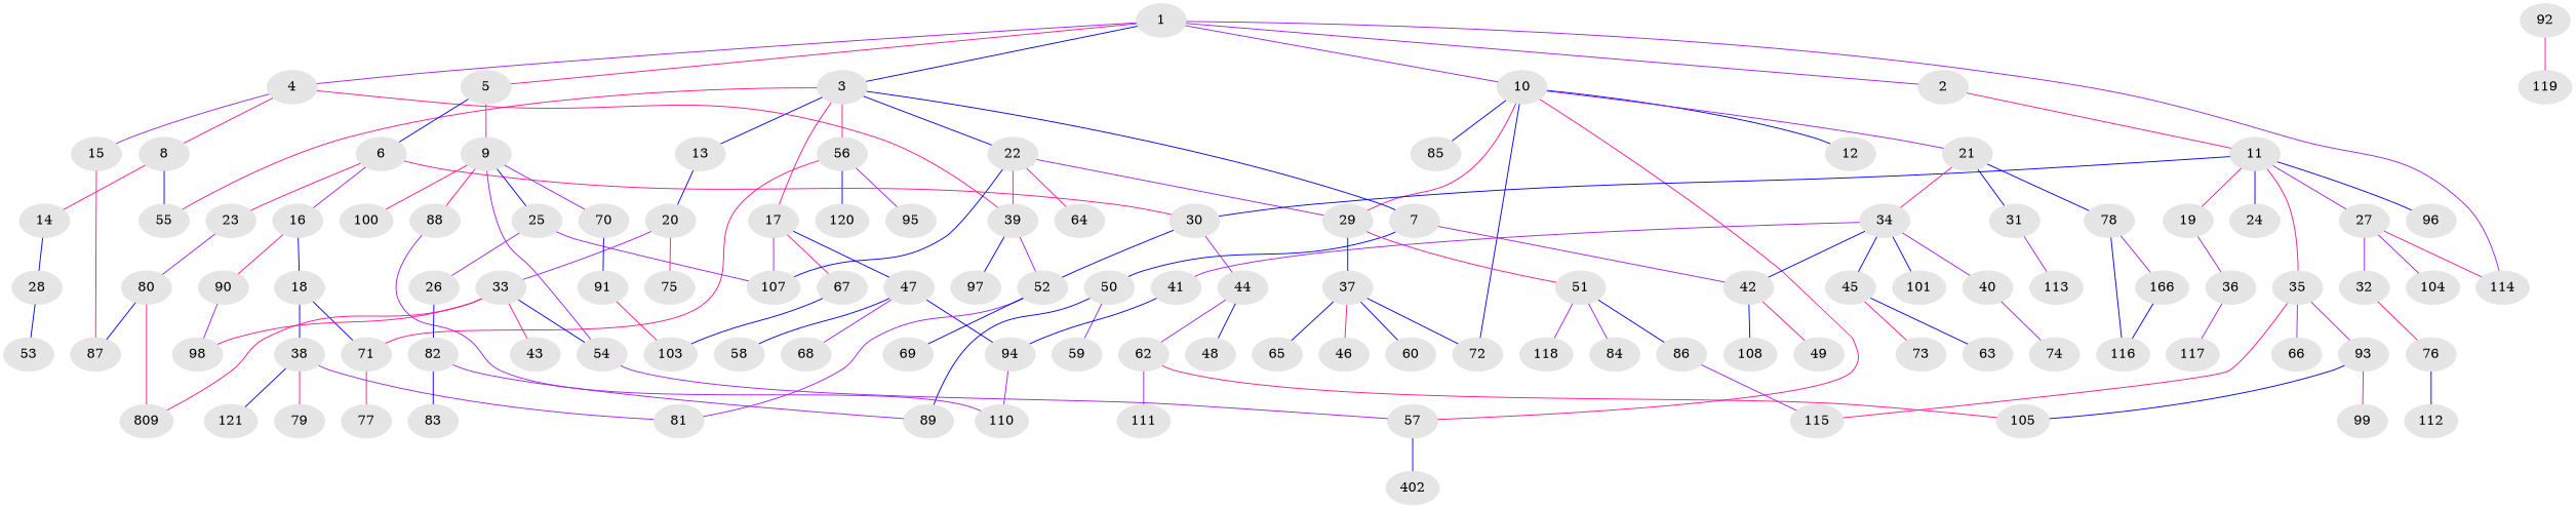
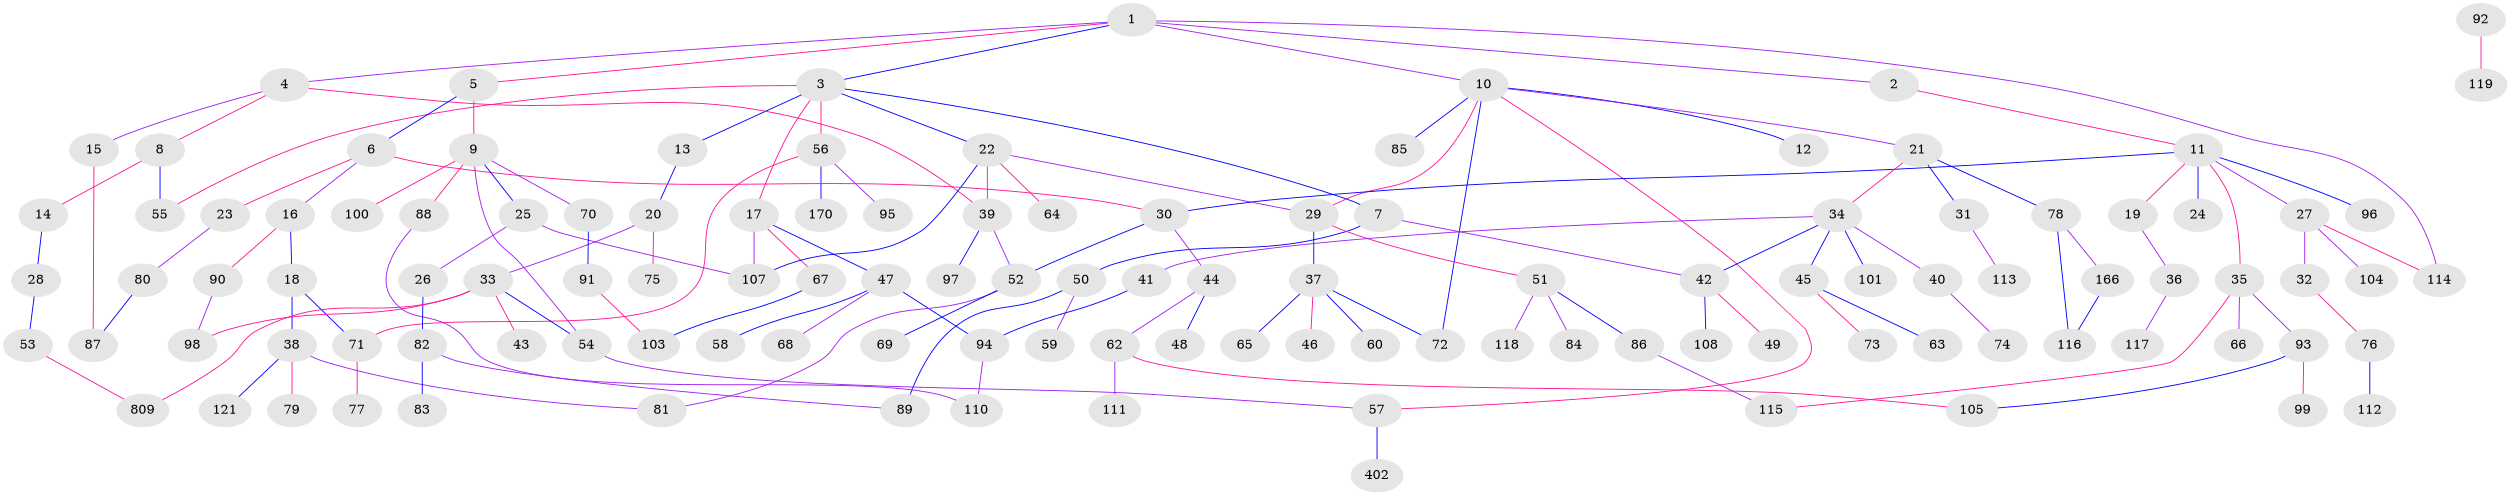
  graph {
    node [color=gray90 style=filled]
    edge [color=blue]
    1
    2
    3
    4
    5
    10
    114
    11
    7
    13
    17
    22
    55
    56
    8
    15
    39
    6
    9
    12
    21
    29
    57
    72
    85
    30
    19
    24
    27
    35
    96
    42
    50
    20
    47
    67
    107
    64
    71
    95
-   120
+   120 [label=170]
    14
    87
    52
    97
    16
    23
    25
    54
    70
    88
    100
    18
    90
    80
    44
    49
    108
    59
    89
    28
    26
    91
    110
    31
    34
    78
    37
    51
    n70 [label=402]
    36
    32
    104
    66
    93
    115
    33
    75
    53
    38
    98
    94
    58
    68
    103
    79
    81
    121
    77
    117
    43
    n92 [label=809]
    113
    40
    41
    45
    101
    n98 [label=166]
    116
    82
    83
    76
    46
    60
    65
    84
    86
    118
    48
    62
    69
    112
    74
    63
    73
    105
    99
    111
    92
    119
    1 -- 2 [color=purple]
    1 -- 3
    1 -- 4 [color=purple]
    1 -- 5 [color=deeppink]
    1 -- 10 [color=purple]
    1 -- 114 [color=purple]
    2 -- 11 [color=deeppink]
    3 -- 7
    3 -- 13
    3 -- 17 [color=deeppink]
    3 -- 22
    3 -- 55 [color=deeppink]
    3 -- 56 [color=deeppink]
    4 -- 8 [color=deeppink]
    4 -- 15 [color=purple]
    4 -- 39 [color=deeppink]
    5 -- 6
    5 -- 9 [color=deeppink]
    10 -- 12
    10 -- 21 [color=purple]
    10 -- 29 [color=deeppink]
    10 -- 57 [color=deeppink]
    10 -- 72
    10 -- 85
    11 -- 30
    11 -- 19 [color=deeppink]
    11 -- 24
    11 -- 27 [color=purple]
    11 -- 35 [color=deeppink]
    11 -- 96
    7 -- 42 [color=purple]
    7 -- 50
    13 -- 20
    17 -- 47
    17 -- 67 [color=deeppink]
    17 -- 107 [color=purple]
    22 -- 39 [color=deeppink]
    22 -- 29 [color=purple]
    22 -- 107
    22 -- 64 [color=deeppink]
    56 -- 71 [color=deeppink]
    56 -- 95 [color=purple]
    56 -- 120
    8 -- 55
    8 -- 14 [color=deeppink]
    15 -- 87 [color=deeppink]
    39 -- 52 [color=purple]
    39 -- 97
    6 -- 30 [color=deeppink]
    6 -- 16 [color=purple]
    6 -- 23 [color=deeppink]
    9 -- 25
    9 -- 54 [color=purple]
    9 -- 70 [color=purple]
    9 -- 88 [color=deeppink]
    9 -- 100 [color=deeppink]
    21 -- 31
    21 -- 34 [color=deeppink]
    21 -- 78
    29 -- 37
    29 -- 51 [color=deeppink]
    57 -- n70
    30 -- 52
    30 -- 44 [color=purple]
    19 -- 36 [color=purple]
    27 -- 114 [color=deeppink]
    27 -- 32 [color=purple]
    27 -- 104 [color=purple]
    35 -- 66 [color=purple]
    35 -- 93 [color=purple]
    35 -- 115 [color=deeppink]
    42 -- 49 [color=deeppink]
    42 -- 108
    50 -- 59 [color=purple]
    50 -- 89
    20 -- 33 [color=purple]
    20 -- 75 [color=deeppink]
    47 -- 94
    47 -- 58
    47 -- 68 [color=purple]
    67 -- 103
    71 -- 77 [color=deeppink]
    14 -- 28
    52 -- 81 [color=purple]
    52 -- 69
    16 -- 18
    16 -- 90 [color=deeppink]
    23 -- 80 [color=purple]
    25 -- 107 [color=purple]
    25 -- 26 [color=purple]
    54 -- 57 [color=purple]
    70 -- 91
    88 -- 110 [color=purple]
    18 -- 71
    18 -- 38
    90 -- 98 [color=purple]
    80 -- 87
    44 -- 48
    44 -- 62 [color=purple]
    28 -- 53
    26 -- 82
    91 -- 103 [color=deeppink]
    31 -- 113 [color=purple]
    34 -- 42
    34 -- 40 [color=purple]
    34 -- 41 [color=purple]
    34 -- 45
    34 -- 101
    78 -- n98 [color=purple]
    78 -- 116
    37 -- 72
    37 -- 46 [color=deeppink]
    37 -- 60
    37 -- 65
    51 -- 84 [color=purple]
    51 -- 86
    51 -- 118 [color=purple]
    36 -- 117 [color=purple]
    32 -- 76 [color=deeppink]
    93 -- 105
    93 -- 99 [color=deeppink]
    33 -- 54
    33 -- 98 [color=deeppink]
    33 -- 43 [color=deeppink]
    33 -- n92 [color=deeppink]
-   80 -- n92 [color=deeppink]
+   53 -- n92 [color=deeppink]
    38 -- 79 [color=deeppink]
    38 -- 81 [color=purple]
    38 -- 121
    94 -- 110 [color=purple]
    40 -- 74 [color=purple]
    41 -- 94
    45 -- 63
    45 -- 73 [color=deeppink]
    n98 -- 116
    82 -- 89 [color=purple]
    82 -- 83
    76 -- 112
    86 -- 115 [color=purple]
    62 -- 105 [color=deeppink]
    62 -- 111 [color=purple]
    92 -- 119 [color=deeppink]
  }
